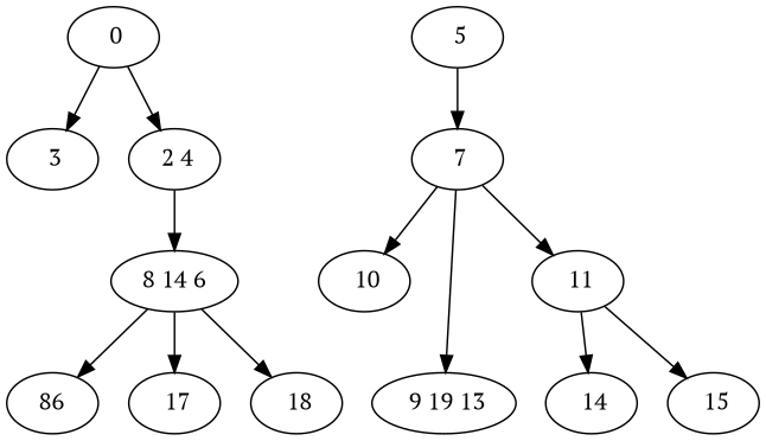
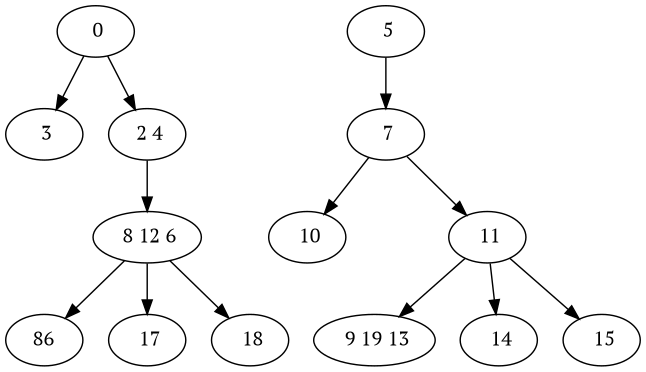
  digraph {
    fontname="PT Serif"
    node [fontname="PT Serif"]
    edge [fontname="PT Serif"]
    " 0"
    " 3"
    " 2 4"
-   " 8 12 6" [label="8 14 6"]
+   " 8 12 6"
    " 5"
    " 7"
    n7 [label=86]
    " 17"
    " 18"
    " 10"
    " 11"
    " 9 19 13"
    " 14"
    " 15"
    " 0" -> " 3"
    " 0" -> " 2 4"
    " 2 4" -> " 8 12 6"
    " 8 12 6" -> n7
    " 8 12 6" -> " 17"
    " 8 12 6" -> " 18"
    " 5" -> " 7"
    " 7" -> " 10"
    " 7" -> " 11"
-   " 7" -> " 9 19 13"
+   " 11" -> " 9 19 13"
    " 11" -> " 14"
    " 11" -> " 15"
  }
